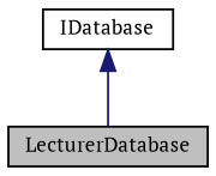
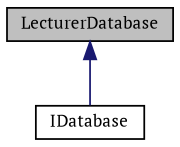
  digraph {
    fontname="PT Serif"
    node [color=black fontname="PT Serif" fontsize=10 shape=record style=filled]
    n1 [fillcolor=grey75 fontcolor=black height=0.2 label=LecturerDatabase width=0.4]
    n2 [fillcolor=white height=0.2 label=IDatabase width=0.4]
-   n2 -> n1 [color=midnightblue dir=back fontname="PT Serif" fontsize=10 labelfontname=Helvetica labelfontsize=10 style=solid]
+   n1 -> n2 [color=midnightblue dir=back fontname="PT Serif" fontsize=10 labelfontname=Helvetica labelfontsize=10 style=solid]
  }
